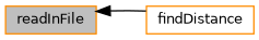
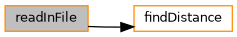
  digraph {
    rankdir=LR
    node [color=darkorange fontname=Helvetica fontsize=10 shape=record style=filled]
    n1 [fillcolor=grey75 fontcolor=black height=0.2 label=readInFile width=0.4]
    n2 [fillcolor=white height=0.2 label=findDistance width=0.4]
-   n2 -> n1 [color=black fontname=Helvetica fontsize=10 labelfontname=Helvetica labelfontsize=10 style=solid]
+   n1 -> n2 [color=black fontname=Helvetica fontsize=10 labelfontname=Helvetica labelfontsize=10 style=solid]
  }
